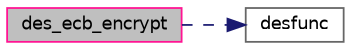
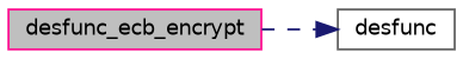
  digraph {
    rankdir=LR
    node [fontname=Helvetica fontsize=10 shape=record style=filled]
-   n1 [color=deeppink fillcolor=grey75 fontcolor=black height=0.2 label=des_ecb_encrypt width=0.4]
+   n1 [color=deeppink fillcolor=grey75 fontcolor=black height=0.2 label=desfunc_ecb_encrypt width=0.4]
    n2 [color=gray40 fillcolor=white height=0.2 label=desfunc width=0.4]
    n1 -> n2 [color=midnightblue fontname=Helvetica fontsize=10 labelfontname=Helvetica labelfontsize=10 style=dashed]
  }
